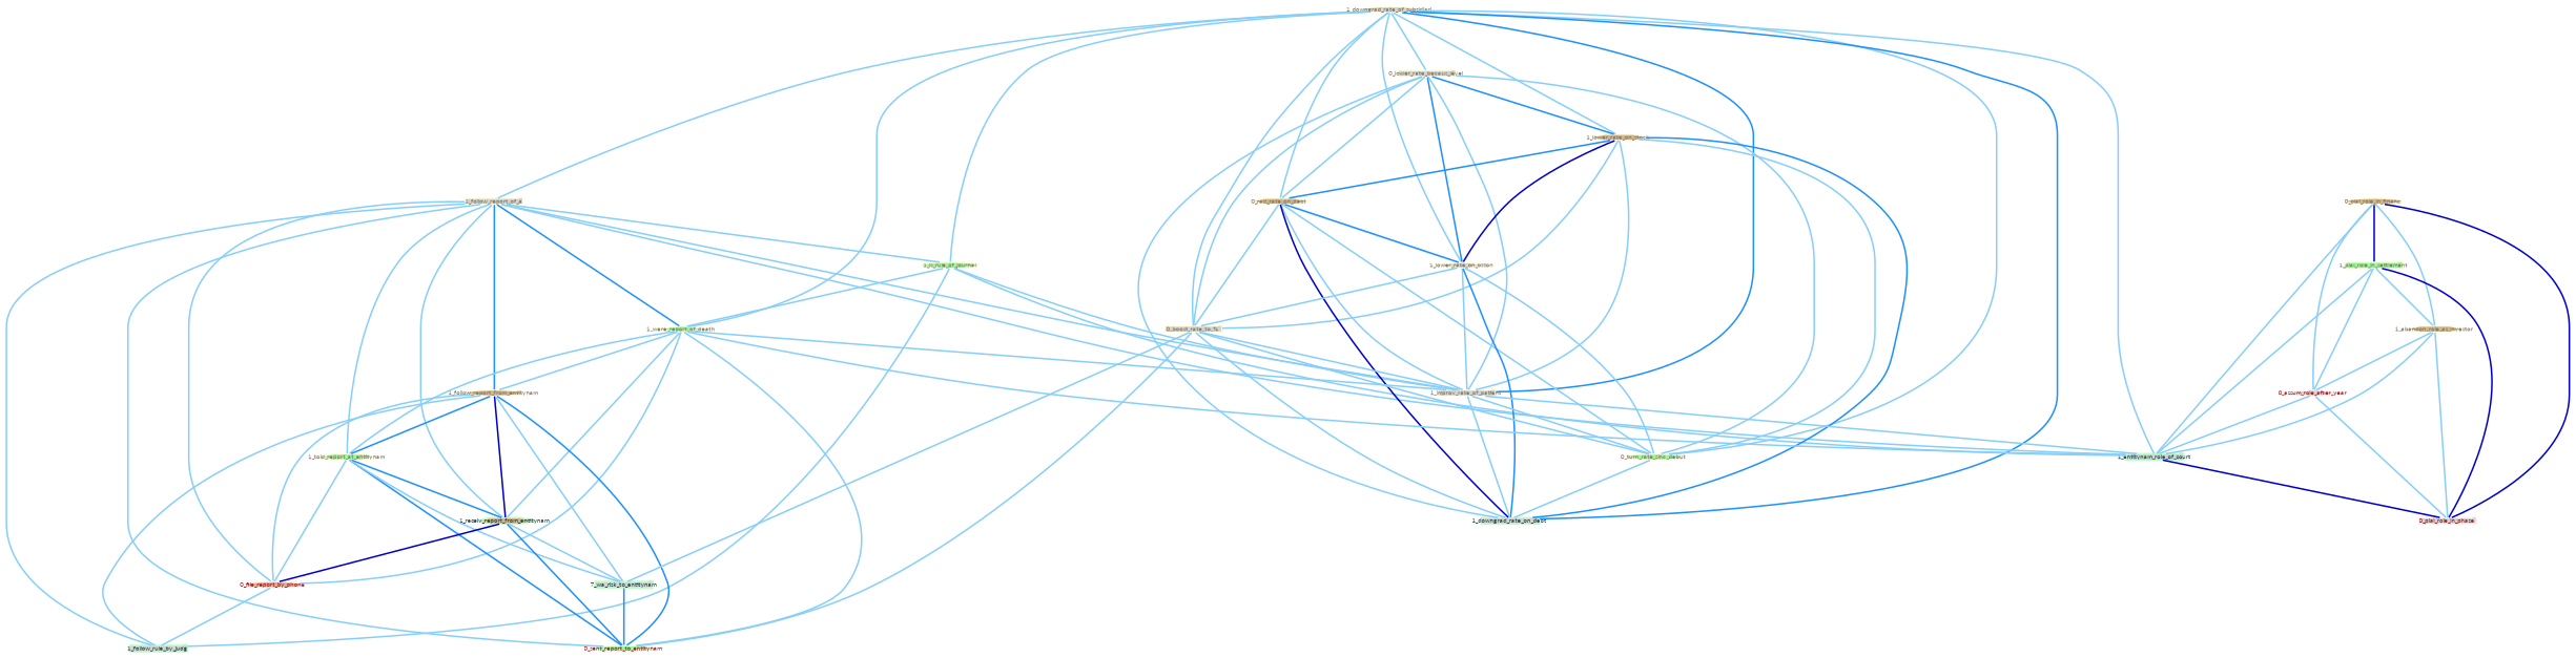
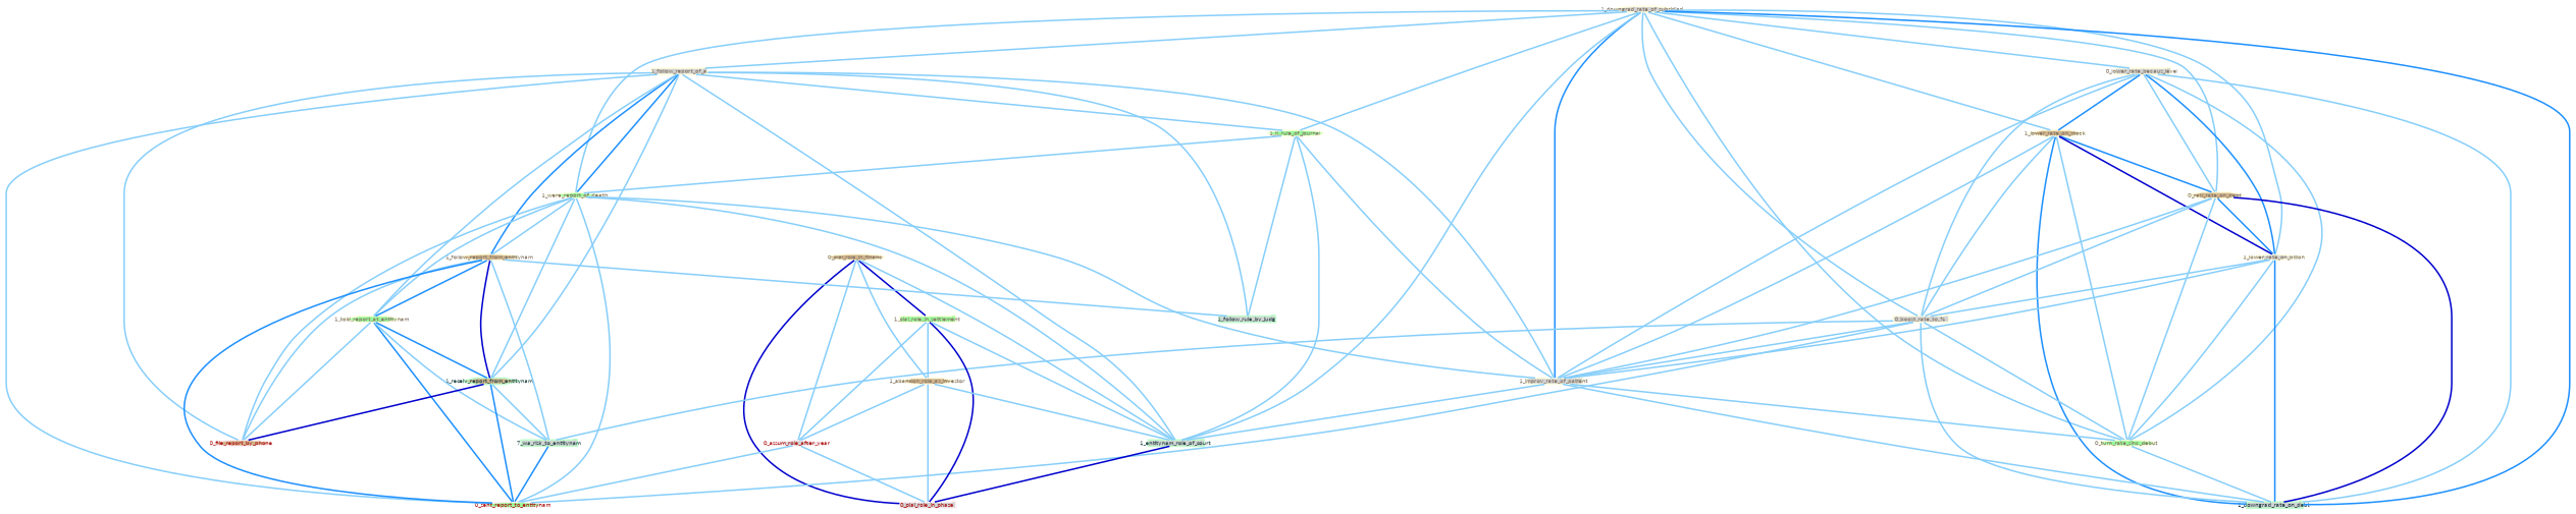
  graph {
    fontname=Lato
    node [color="#ffffe0" fillcolor=lightgrey fixedsize=true fontcolor="#8b7d6b" fontname=Lato fontsize=4 shape=folder style=filled]
    edge [color="#87cefa" fontname=Lato w=1]
    "1_downgrad_rate_of_subsidiari " [height=.06 shape=ellipse width=.5]
    "1_follow_report_of_a " [height=.06 width=.5]
    "1_is_rule_of_journal " [fillcolor=palegreen height=.06 shape=ellipse width=.5]
    "0_lower_rate_becaus_level " [height=.06 width=.5]
    "1_lower_rate_on_stock " [fillcolor=tan height=.06 shape=hexagon width=.5]
    "0_rais_rate_on_debt " [fillcolor=tan height=.06 shape=hexagon width=.5]
    "0_plai_role_in_financ " [fillcolor=tan height=.06 shape=ellipse width=.5]
    "1_lower_rate_on_billion " [height=.06 shape=diamond width=.5]
    "1_were_report_of_death " [fillcolor=palegreen height=.06 shape=diamond width=.5]
    "1_follow_report_from_entitynam " [fillcolor=tan height=.06 shape=ellipse width=.5]
    "0_boost_rate_to_% " [height=.06 width=.5]
    "1_improv_rate_of_patient " [height=.06 width=.5]
    "1_plai_role_in_settlement " [fillcolor=palegreen height=.06 width=.5]
    "0_turn_rate_sinc_debut " [fillcolor=palegreen height=.06 shape=ellipse width=.5]
    "1_told_report_at_entitynam " [fillcolor=palegreen height=.06 shape=hexagon width=.5]
    "1_abandon_role_as_investor " [fillcolor=tan height=.06 shape=hexagon width=.5]
    "0_assum_role_after_year " [color="#fff0f5" fontcolor="#b22222" height=.06 shape=diamond width=.5]
    "0_file_report_by_phone " [color="#fff0f5" fillcolor=tan fontcolor="#b22222" height=.06 shape=ellipse width=.5]
    "0_sent_report_to_entitynam " [color="#fff0f5" fillcolor=palegreen fontcolor="#b22222" height=.06 shape=ellipse width=.5]
    "0_plai_role_in_phase " [color="#fff0f5" fontcolor="#b22222" height=.06 width=.5]
    "1_entitynam_role_of_court " [color="#BDFCC9" fontcolor="#2f4f4f" height=.06 width=.5]
    "1_downgrad_rate_on_debt " [color="#BDFCC9" fontcolor="#2f4f4f" height=.06 width=.5]
    "1_receiv_report_from_entitynam " [color="#BDFCC9" fillcolor=tan fontcolor="#2f4f4f" height=.06 shape=hexagon width=.5]
    "1_follow_rule_by_judg " [color="#BDFCC9" fontcolor="#2f4f4f" height=.06 width=.5]
    n25 [color="#BDFCC9" fontcolor="#2f4f4f" height=.06 label="7_wa_risk_to_entitynam" width=.5]
    subgraph sub_1 {
      "1_downgrad_rate_of_subsidiari "
      "1_follow_report_of_a "
      "1_is_rule_of_journal "
      "0_lower_rate_becaus_level "
      "1_lower_rate_on_stock "
      "0_rais_rate_on_debt "
      "0_plai_role_in_financ "
      "1_lower_rate_on_billion "
      "1_were_report_of_death "
      "1_follow_report_from_entitynam "
      "0_boost_rate_to_% "
      "1_improv_rate_of_patient "
      "1_plai_role_in_settlement "
      "0_turn_rate_sinc_debut "
      "1_told_report_at_entitynam "
      "1_abandon_role_as_investor "
    }
    subgraph sub_2 {
      "0_assum_role_after_year "
      "0_file_report_by_phone "
      "0_sent_report_to_entitynam "
      "0_plai_role_in_phase "
    }
    "1_downgrad_rate_of_subsidiari " -- "1_follow_report_of_a "
    "1_downgrad_rate_of_subsidiari " -- "1_is_rule_of_journal "
    "1_downgrad_rate_of_subsidiari " -- "0_lower_rate_becaus_level "
    "1_downgrad_rate_of_subsidiari " -- "1_lower_rate_on_stock "
    "1_downgrad_rate_of_subsidiari " -- "0_rais_rate_on_debt "
    "1_downgrad_rate_of_subsidiari " -- "1_lower_rate_on_billion "
    "1_downgrad_rate_of_subsidiari " -- "1_were_report_of_death "
    "1_downgrad_rate_of_subsidiari " -- "0_boost_rate_to_% "
    "1_downgrad_rate_of_subsidiari " -- "1_improv_rate_of_patient " [color="#1e90ff" w=2]
    "1_downgrad_rate_of_subsidiari " -- "0_turn_rate_sinc_debut "
    "1_downgrad_rate_of_subsidiari " -- "1_entitynam_role_of_court "
    "1_downgrad_rate_of_subsidiari " -- "1_downgrad_rate_on_debt " [color="#1e90ff" w=2]
    "1_follow_report_of_a " -- "1_is_rule_of_journal "
    "1_follow_report_of_a " -- "1_were_report_of_death " [color="#1e90ff" w=2]
    "1_follow_report_of_a " -- "1_follow_report_from_entitynam " [color="#1e90ff" w=2]
    "1_follow_report_of_a " -- "1_improv_rate_of_patient "
    "1_follow_report_of_a " -- "1_told_report_at_entitynam "
    "1_follow_report_of_a " -- "0_file_report_by_phone "
    "1_follow_report_of_a " -- "0_sent_report_to_entitynam "
    "1_follow_report_of_a " -- "1_entitynam_role_of_court "
    "1_follow_report_of_a " -- "1_receiv_report_from_entitynam "
    "1_follow_report_of_a " -- "1_follow_rule_by_judg "
    "1_is_rule_of_journal " -- "1_were_report_of_death "
    "1_is_rule_of_journal " -- "1_improv_rate_of_patient "
    "1_is_rule_of_journal " -- "1_entitynam_role_of_court "
    "1_is_rule_of_journal " -- "1_follow_rule_by_judg "
    "0_lower_rate_becaus_level " -- "1_lower_rate_on_stock " [color="#1e90ff" w=2]
    "0_lower_rate_becaus_level " -- "0_rais_rate_on_debt "
    "0_lower_rate_becaus_level " -- "1_lower_rate_on_billion " [color="#1e90ff" w=2]
    "0_lower_rate_becaus_level " -- "0_boost_rate_to_% "
    "0_lower_rate_becaus_level " -- "1_improv_rate_of_patient "
    "0_lower_rate_becaus_level " -- "0_turn_rate_sinc_debut "
    "0_lower_rate_becaus_level " -- "1_downgrad_rate_on_debt "
    "1_lower_rate_on_stock " -- "0_rais_rate_on_debt " [color="#1e90ff" w=2]
    "1_lower_rate_on_stock " -- "1_lower_rate_on_billion " [color="#0000cd" w=3]
    "1_lower_rate_on_stock " -- "0_boost_rate_to_% "
    "1_lower_rate_on_stock " -- "1_improv_rate_of_patient "
    "1_lower_rate_on_stock " -- "0_turn_rate_sinc_debut "
    "1_lower_rate_on_stock " -- "1_downgrad_rate_on_debt " [color="#1e90ff" w=2]
    "0_rais_rate_on_debt " -- "1_lower_rate_on_billion " [color="#1e90ff" w=2]
    "0_rais_rate_on_debt " -- "0_boost_rate_to_% "
    "0_rais_rate_on_debt " -- "1_improv_rate_of_patient "
    "0_rais_rate_on_debt " -- "0_turn_rate_sinc_debut "
    "0_rais_rate_on_debt " -- "1_downgrad_rate_on_debt " [color="#0000cd" w=3]
    "0_plai_role_in_financ " -- "1_plai_role_in_settlement " [color="#0000cd" w=3]
    "0_plai_role_in_financ " -- "1_abandon_role_as_investor "
    "0_plai_role_in_financ " -- "0_assum_role_after_year "
    "0_plai_role_in_financ " -- "0_plai_role_in_phase " [color="#0000cd" w=3]
    "0_plai_role_in_financ " -- "1_entitynam_role_of_court "
    "1_lower_rate_on_billion " -- "0_boost_rate_to_% "
    "1_lower_rate_on_billion " -- "1_improv_rate_of_patient "
    "1_lower_rate_on_billion " -- "0_turn_rate_sinc_debut "
    "1_lower_rate_on_billion " -- "1_downgrad_rate_on_debt " [color="#1e90ff" w=2]
    "1_were_report_of_death " -- "1_follow_report_from_entitynam "
    "1_were_report_of_death " -- "1_improv_rate_of_patient "
    "1_were_report_of_death " -- "1_told_report_at_entitynam "
    "1_were_report_of_death " -- "0_file_report_by_phone "
    "1_were_report_of_death " -- "0_sent_report_to_entitynam "
    "1_were_report_of_death " -- "1_entitynam_role_of_court "
    "1_were_report_of_death " -- "1_receiv_report_from_entitynam "
    "1_follow_report_from_entitynam " -- "1_told_report_at_entitynam " [color="#1e90ff" w=2]
    "1_follow_report_from_entitynam " -- "0_file_report_by_phone "
    "1_follow_report_from_entitynam " -- "0_sent_report_to_entitynam " [color="#1e90ff" w=2]
    "1_follow_report_from_entitynam " -- "1_receiv_report_from_entitynam " [color="#0000cd" w=3]
    "1_follow_report_from_entitynam " -- "1_follow_rule_by_judg "
    "1_follow_report_from_entitynam " -- n25
    "0_boost_rate_to_% " -- "1_improv_rate_of_patient "
    "0_boost_rate_to_% " -- "0_turn_rate_sinc_debut "
    "0_boost_rate_to_% " -- "0_sent_report_to_entitynam "
    "0_boost_rate_to_% " -- "1_downgrad_rate_on_debt "
    "0_boost_rate_to_% " -- n25
    "1_improv_rate_of_patient " -- "0_turn_rate_sinc_debut "
    "1_improv_rate_of_patient " -- "1_entitynam_role_of_court "
    "1_improv_rate_of_patient " -- "1_downgrad_rate_on_debt "
    "1_plai_role_in_settlement " -- "1_abandon_role_as_investor "
    "1_plai_role_in_settlement " -- "0_assum_role_after_year "
    "1_plai_role_in_settlement " -- "0_plai_role_in_phase " [color="#0000cd" w=3]
    "1_plai_role_in_settlement " -- "1_entitynam_role_of_court "
    "0_turn_rate_sinc_debut " -- "1_downgrad_rate_on_debt "
    "1_told_report_at_entitynam " -- "0_file_report_by_phone "
    "1_told_report_at_entitynam " -- "0_sent_report_to_entitynam " [color="#1e90ff" w=2]
    "1_told_report_at_entitynam " -- "1_receiv_report_from_entitynam " [color="#1e90ff" w=2]
    "1_told_report_at_entitynam " -- n25
    "1_abandon_role_as_investor " -- "0_assum_role_after_year "
    "1_abandon_role_as_investor " -- "0_plai_role_in_phase "
    "1_abandon_role_as_investor " -- "1_entitynam_role_of_court "
    "0_assum_role_after_year " -- "0_plai_role_in_phase "
-   "0_assum_role_after_year " -- "1_entitynam_role_of_court "
-   "0_file_report_by_phone " -- "1_follow_rule_by_judg "
+   "0_assum_role_after_year " -- "0_sent_report_to_entitynam "
    "1_entitynam_role_of_court " -- "0_plai_role_in_phase " [color="#0000cd"]
    "1_receiv_report_from_entitynam " -- "0_file_report_by_phone " [color="#0000cd"]
    "1_receiv_report_from_entitynam " -- "0_sent_report_to_entitynam " [color="#1e90ff" w=2]
    "1_receiv_report_from_entitynam " -- n25
    n25 -- "0_sent_report_to_entitynam " [color="#1e90ff" w=2]
  }
